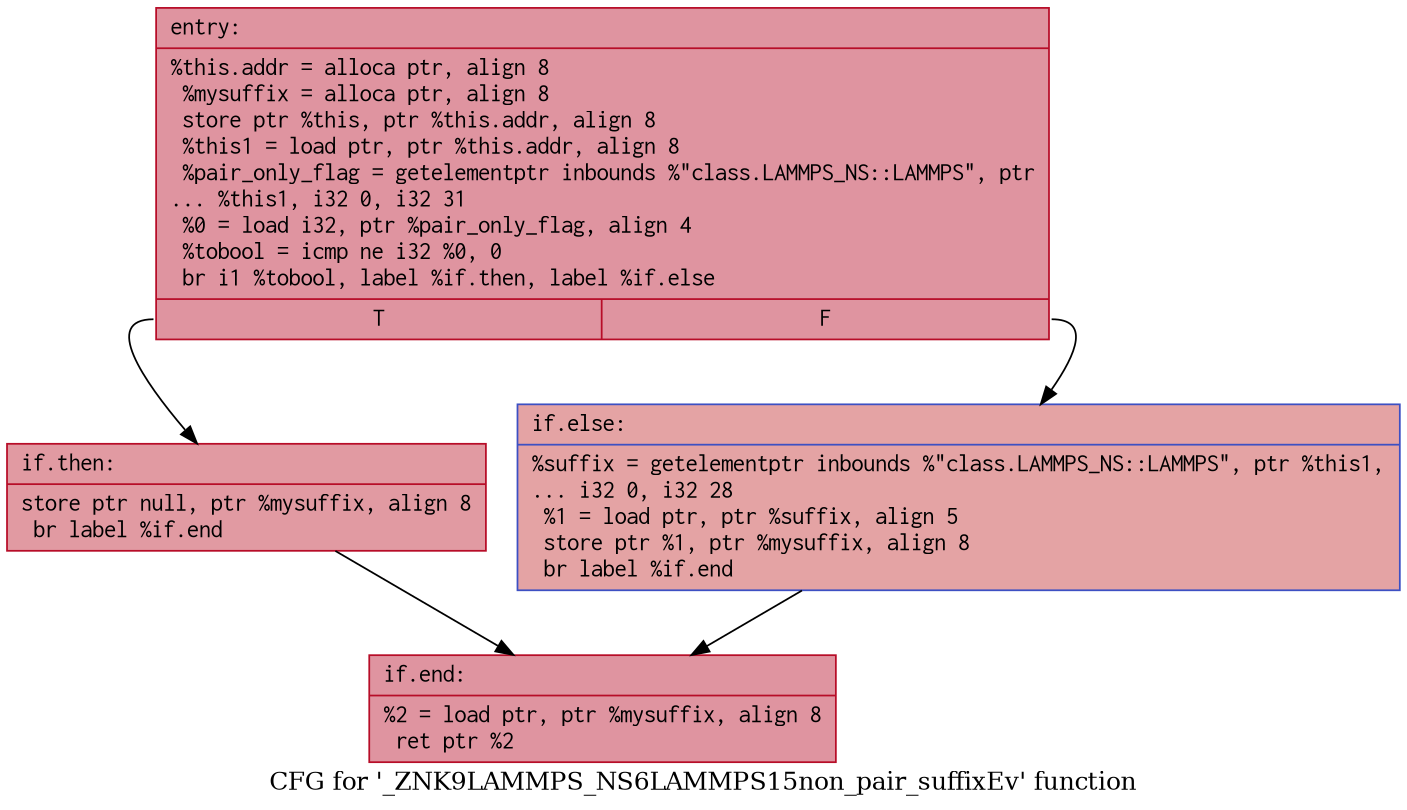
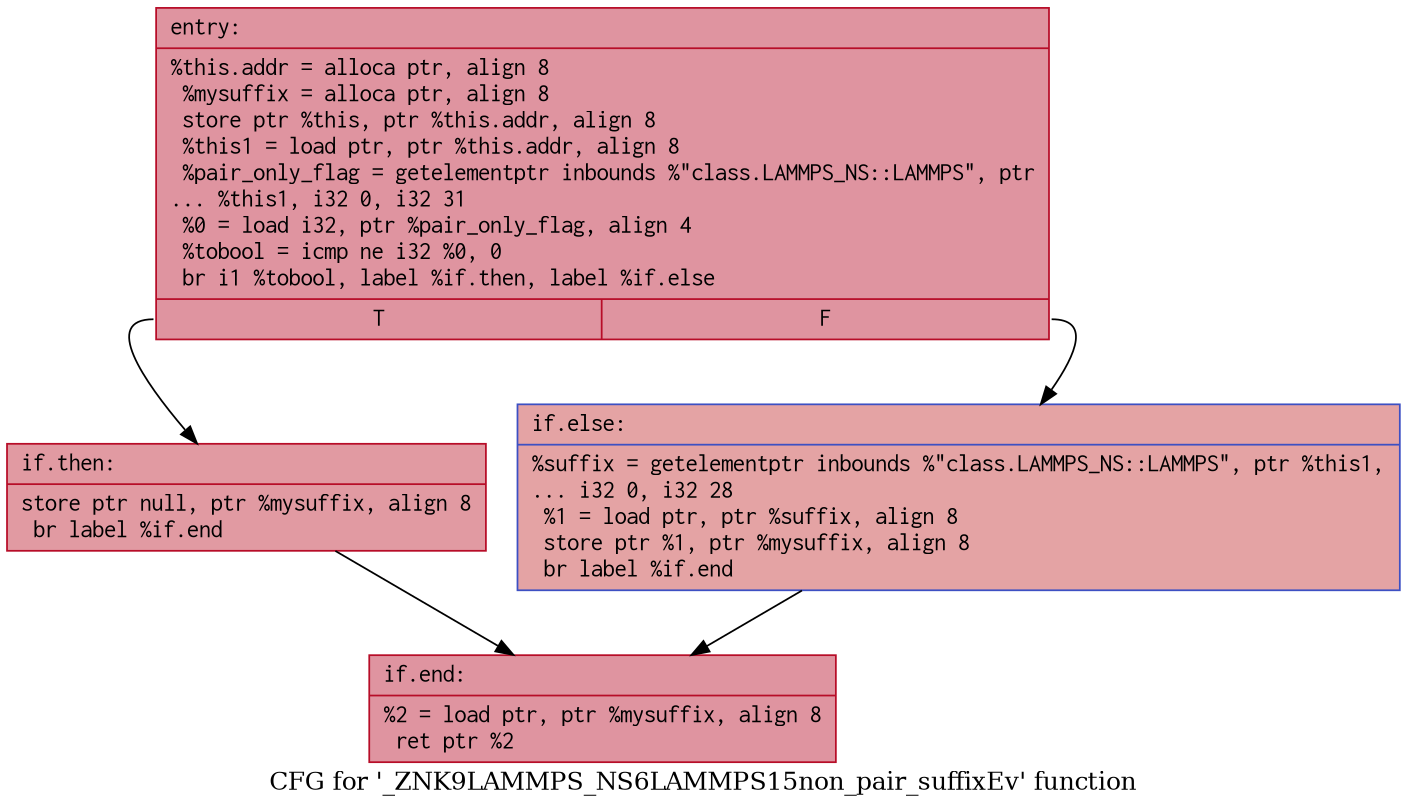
  digraph {
    label="CFG for '_ZNK9LAMMPS_NS6LAMMPS15non_pair_suffixEv' function"
    node [color="#b70d28ff" fillcolor="#b70d2870" fontname=Courier shape=record style=filled]
    n1 [label="{entry:\l|  %this.addr = alloca ptr, align 8\l  %mysuffix = alloca ptr, align 8\l  store ptr %this, ptr %this.addr, align 8\l  %this1 = load ptr, ptr %this.addr, align 8\l  %pair_only_flag = getelementptr inbounds %\"class.LAMMPS_NS::LAMMPS\", ptr\l... %this1, i32 0, i32 31\l  %0 = load i32, ptr %pair_only_flag, align 4\l  %tobool = icmp ne i32 %0, 0\l  br i1 %tobool, label %if.then, label %if.else\l|{<s0>T|<s1>F}}"]
    n2 [fillcolor="#bb1b2c70" label="{if.then:\l|  store ptr null, ptr %mysuffix, align 8\l  br label %if.end\l}"]
-   n3 [color="#3d50c3ff" fillcolor="#c32e3170" label="{if.else:\l|  %suffix = getelementptr inbounds %\"class.LAMMPS_NS::LAMMPS\", ptr %this1,\l... i32 0, i32 28\l  %1 = load ptr, ptr %suffix, align 5\l  store ptr %1, ptr %mysuffix, align 8\l  br label %if.end\l}"]
+   n3 [color="#3d50c3ff" fillcolor="#c32e3170" label="{if.else:\l|  %suffix = getelementptr inbounds %\"class.LAMMPS_NS::LAMMPS\", ptr %this1,\l... i32 0, i32 28\l  %1 = load ptr, ptr %suffix, align 8\l  store ptr %1, ptr %mysuffix, align 8\l  br label %if.end\l}"]
    n4 [label="{if.end:\l|  %2 = load ptr, ptr %mysuffix, align 8\l  ret ptr %2\l}"]
    n1 -> n2 [tailport=s0]
    n1 -> n3 [tailport=s1]
    n2 -> n4
    n3 -> n4
  }
